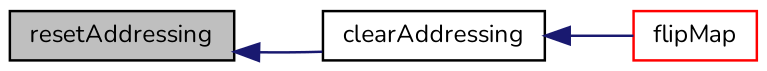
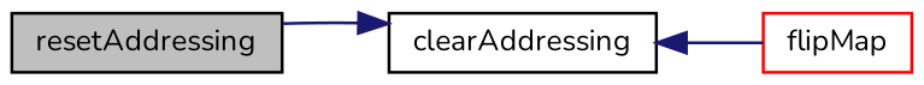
  digraph {
    fontname=Nunito
    rankdir=LR
    node [color=black fontname=Nunito fontsize=10 shape=record]
    edge [color=midnightblue dir=back fontname=Nunito fontsize=10 labelfontname=Helvetica labelfontsize=10 style=solid]
    n1 [fillcolor=grey75 fontcolor=black height=0.2 label=resetAddressing style=filled width=0.4]
    n2 [height=0.2 label=clearAddressing width=0.4]
    n3 [color=red height=0.2 label=flipMap width=0.4]
-   n1 -> n2
+   n2 -> n1
    n2 -> n3
  }
